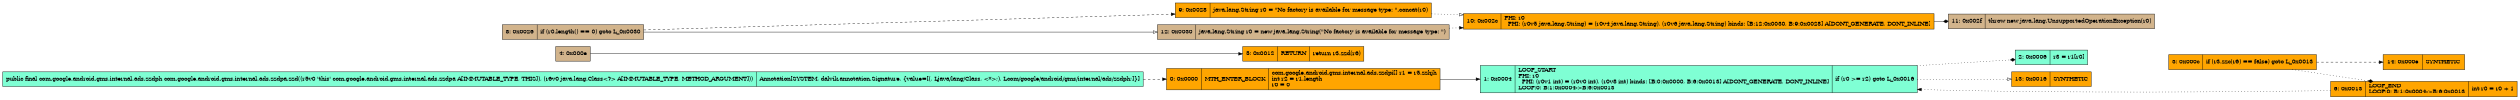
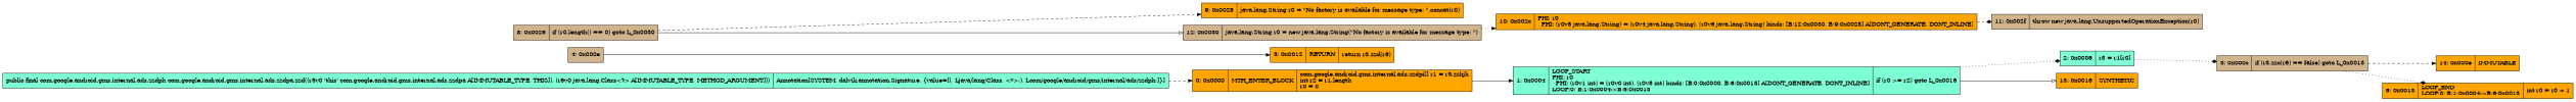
  digraph {
    fontname="DejaVu Serif"
    rankdir=LR
    node [fillcolor=orange fontname="DejaVu Serif" shape=record style=filled]
    edge [arrowhead=normal fontname="DejaVu Serif" style=dotted]
    n1 [label="{0\:\ 0x0000|MTH_ENTER_BLOCK\l|com.google.android.gms.internal.ads.zzdpi[] r1 = r5.zzhjh\lint r2 = r1.length\lr0 = 0\l}"]
    n2 [fillcolor=aquamarine label="{1\:\ 0x0004|LOOP_START\lPHI: r0 \l  PHI: (r0v1 int) = (r0v0 int), (r0v8 int) binds: [B:0:0x0000, B:6:0x0013] A[DONT_GENERATE, DONT_INLINE]\lLOOP:0: B:1:0x0004\-\>B:6:0x0013\l|if (r0 \>= r2) goto L_0x0016\l}"]
    n3 [fillcolor=aquamarine label="{2\:\ 0x0006|r3 = r1[r0]\l}"]
    n4 [label="{13\:\ 0x0016|SYNTHETIC\l}"]
-   n5 [label="{3\:\ 0x000c|if (r3.zzc(r6) == false) goto L_0x0013\l}"]
+   n5 [fillcolor=tan label="{3\:\ 0x000c|if (r3.zzc(r6) == false) goto L_0x0013\l}"]
    n6 [label="{6\:\ 0x0013|LOOP_END\lLOOP:0: B:1:0x0004\-\>B:6:0x0013\l|int r0 = r0 + 1\l}"]
-   n7 [label="{14\:\ 0x000e|SYNTHETIC\l}"]
+   n7 [label="{14\:\ 0x000e|IMMUTABLE\l}"]
    n8 [fillcolor=tan label="{4\:\ 0x000e}"]
    n9 [label="{5\:\ 0x0012|RETURN\l|return r3.zzd(r6)\l}"]
    n10 [fillcolor=tan label="{8\:\ 0x0026|if (r0.length() == 0) goto L_0x0030\l}"]
    n11 [label="{9\:\ 0x0028|java.lang.String r0 = \"No factory is available for message type: \".concat(r0)\l}"]
    n12 [fillcolor=tan label="{12\:\ 0x0030|java.lang.String r0 = new java.lang.String(\"No factory is available for message type: \")\l}"]
    n13 [label="{10\:\ 0x002c|PHI: r0 \l  PHI: (r0v5 java.lang.String) = (r0v4 java.lang.String), (r0v6 java.lang.String) binds: [B:12:0x0030, B:9:0x0028] A[DONT_GENERATE, DONT_INLINE]\l}"]
    n14 [fillcolor=tan label="{11\:\ 0x002f|throw new java.lang.UnsupportedOperationException(r0)\l}"]
    n15 [fillcolor=aquamarine label="{public final com.google.android.gms.internal.ads.zzdph com.google.android.gms.internal.ads.zzdpa.zzd((r5v0 'this' com.google.android.gms.internal.ads.zzdpa A[IMMUTABLE_TYPE, THIS]), (r6v0 java.lang.Class\<?\> A[IMMUTABLE_TYPE, METHOD_ARGUMENT]))  | Annotation[SYSTEM, dalvik.annotation.Signature, \{value=[(, Ljava\/lang\/Class, \<*\>;), Lcom\/google\/android\/gms\/internal\/ads\/zzdph;]\}]\l}"]
    n1 -> n2 [style=solid]
    n2 -> n3 [arrowhead=diamond]
-   n2 -> n4 [arrowhead=onormal]
+   n2 -> n4 [arrowhead=onormal style=solid]
+   n3 -> n5 [arrowhead=diamond]
    n5 -> n6 [arrowhead=diamond]
    n5 -> n7 [style=dashed]
-   n6 -> n2
    n8 -> n9 [style=solid]
    n10 -> n11 [style=dashed]
    n10 -> n12 [arrowhead=onormal style=solid]
-   n11 -> n13 [arrowhead=onormal]
    n12 -> n13
-   n13 -> n14 [arrowhead=diamond style=solid]
+   n13 -> n14 [arrowhead=diamond style=dashed]
    n15 -> n1 [style=dashed]
  }
